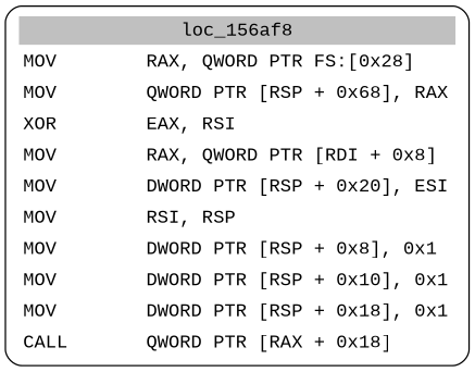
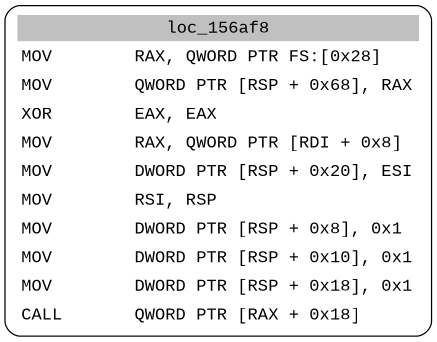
  digraph {
-   n1 [fontname="Courier New" label=<<table border="0" cellborder="0" cellpadding="3"><tr><td align="center" colspan="2" bgcolor="grey">loc_156af8</td></tr><tr><td align="left">MOV        RAX, QWORD PTR FS:[0x28]</td></tr><tr><td align="left">MOV        QWORD PTR [RSP + 0x68], RAX</td></tr><tr><td align="left">XOR        EAX, RSI</td></tr><tr><td align="left">MOV        RAX, QWORD PTR [RDI + 0x8]</td></tr><tr><td align="left">MOV        DWORD PTR [RSP + 0x20], ESI</td></tr><tr><td align="left">MOV        RSI, RSP</td></tr><tr><td align="left">MOV        DWORD PTR [RSP + 0x8], 0x1</td></tr><tr><td align="left">MOV        DWORD PTR [RSP + 0x10], 0x1</td></tr><tr><td align="left">MOV        DWORD PTR [RSP + 0x18], 0x1</td></tr><tr><td align="left">CALL       QWORD PTR [RAX + 0x18]</td></tr></table>> shape=Mrecord]
+   n1 [fontname="Courier New" label=<<table border="0" cellborder="0" cellpadding="3"><tr><td align="center" colspan="2" bgcolor="grey">loc_156af8</td></tr><tr><td align="left">MOV        RAX, QWORD PTR FS:[0x28]</td></tr><tr><td align="left">MOV        QWORD PTR [RSP + 0x68], RAX</td></tr><tr><td align="left">XOR        EAX, EAX</td></tr><tr><td align="left">MOV        RAX, QWORD PTR [RDI + 0x8]</td></tr><tr><td align="left">MOV        DWORD PTR [RSP + 0x20], ESI</td></tr><tr><td align="left">MOV        RSI, RSP</td></tr><tr><td align="left">MOV        DWORD PTR [RSP + 0x8], 0x1</td></tr><tr><td align="left">MOV        DWORD PTR [RSP + 0x10], 0x1</td></tr><tr><td align="left">MOV        DWORD PTR [RSP + 0x18], 0x1</td></tr><tr><td align="left">CALL       QWORD PTR [RAX + 0x18]</td></tr></table>> shape=Mrecord]
  }
